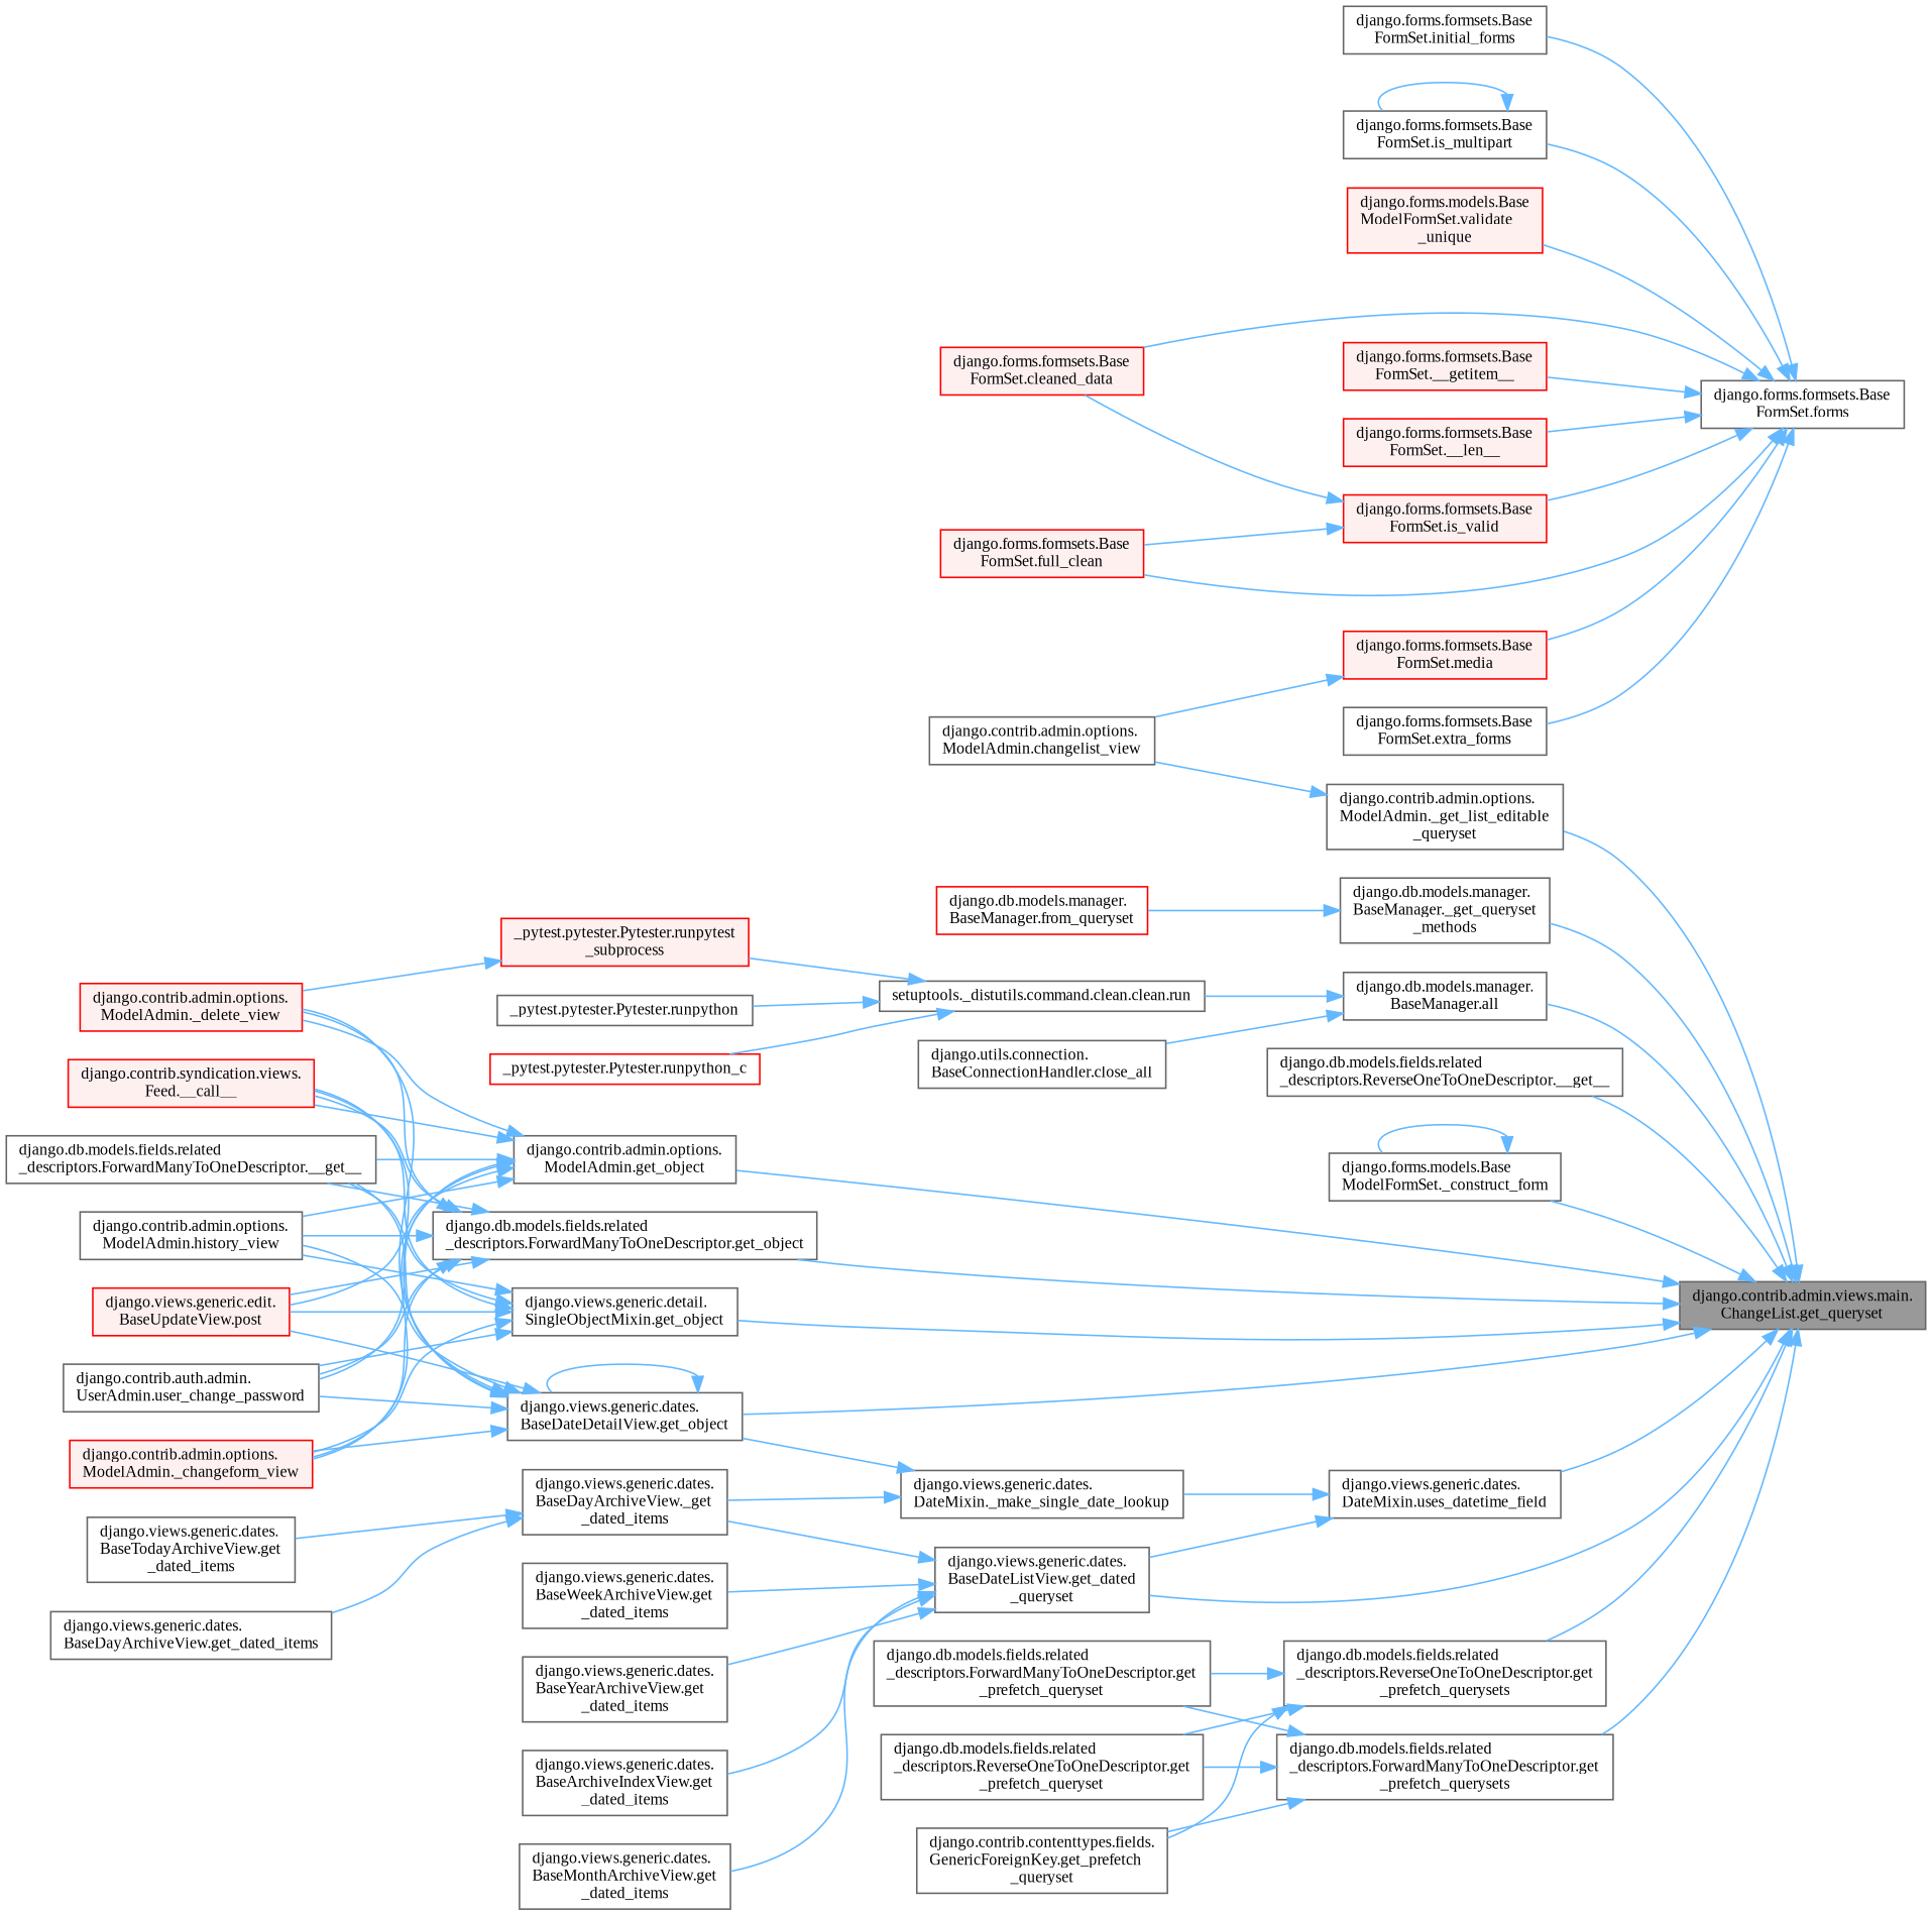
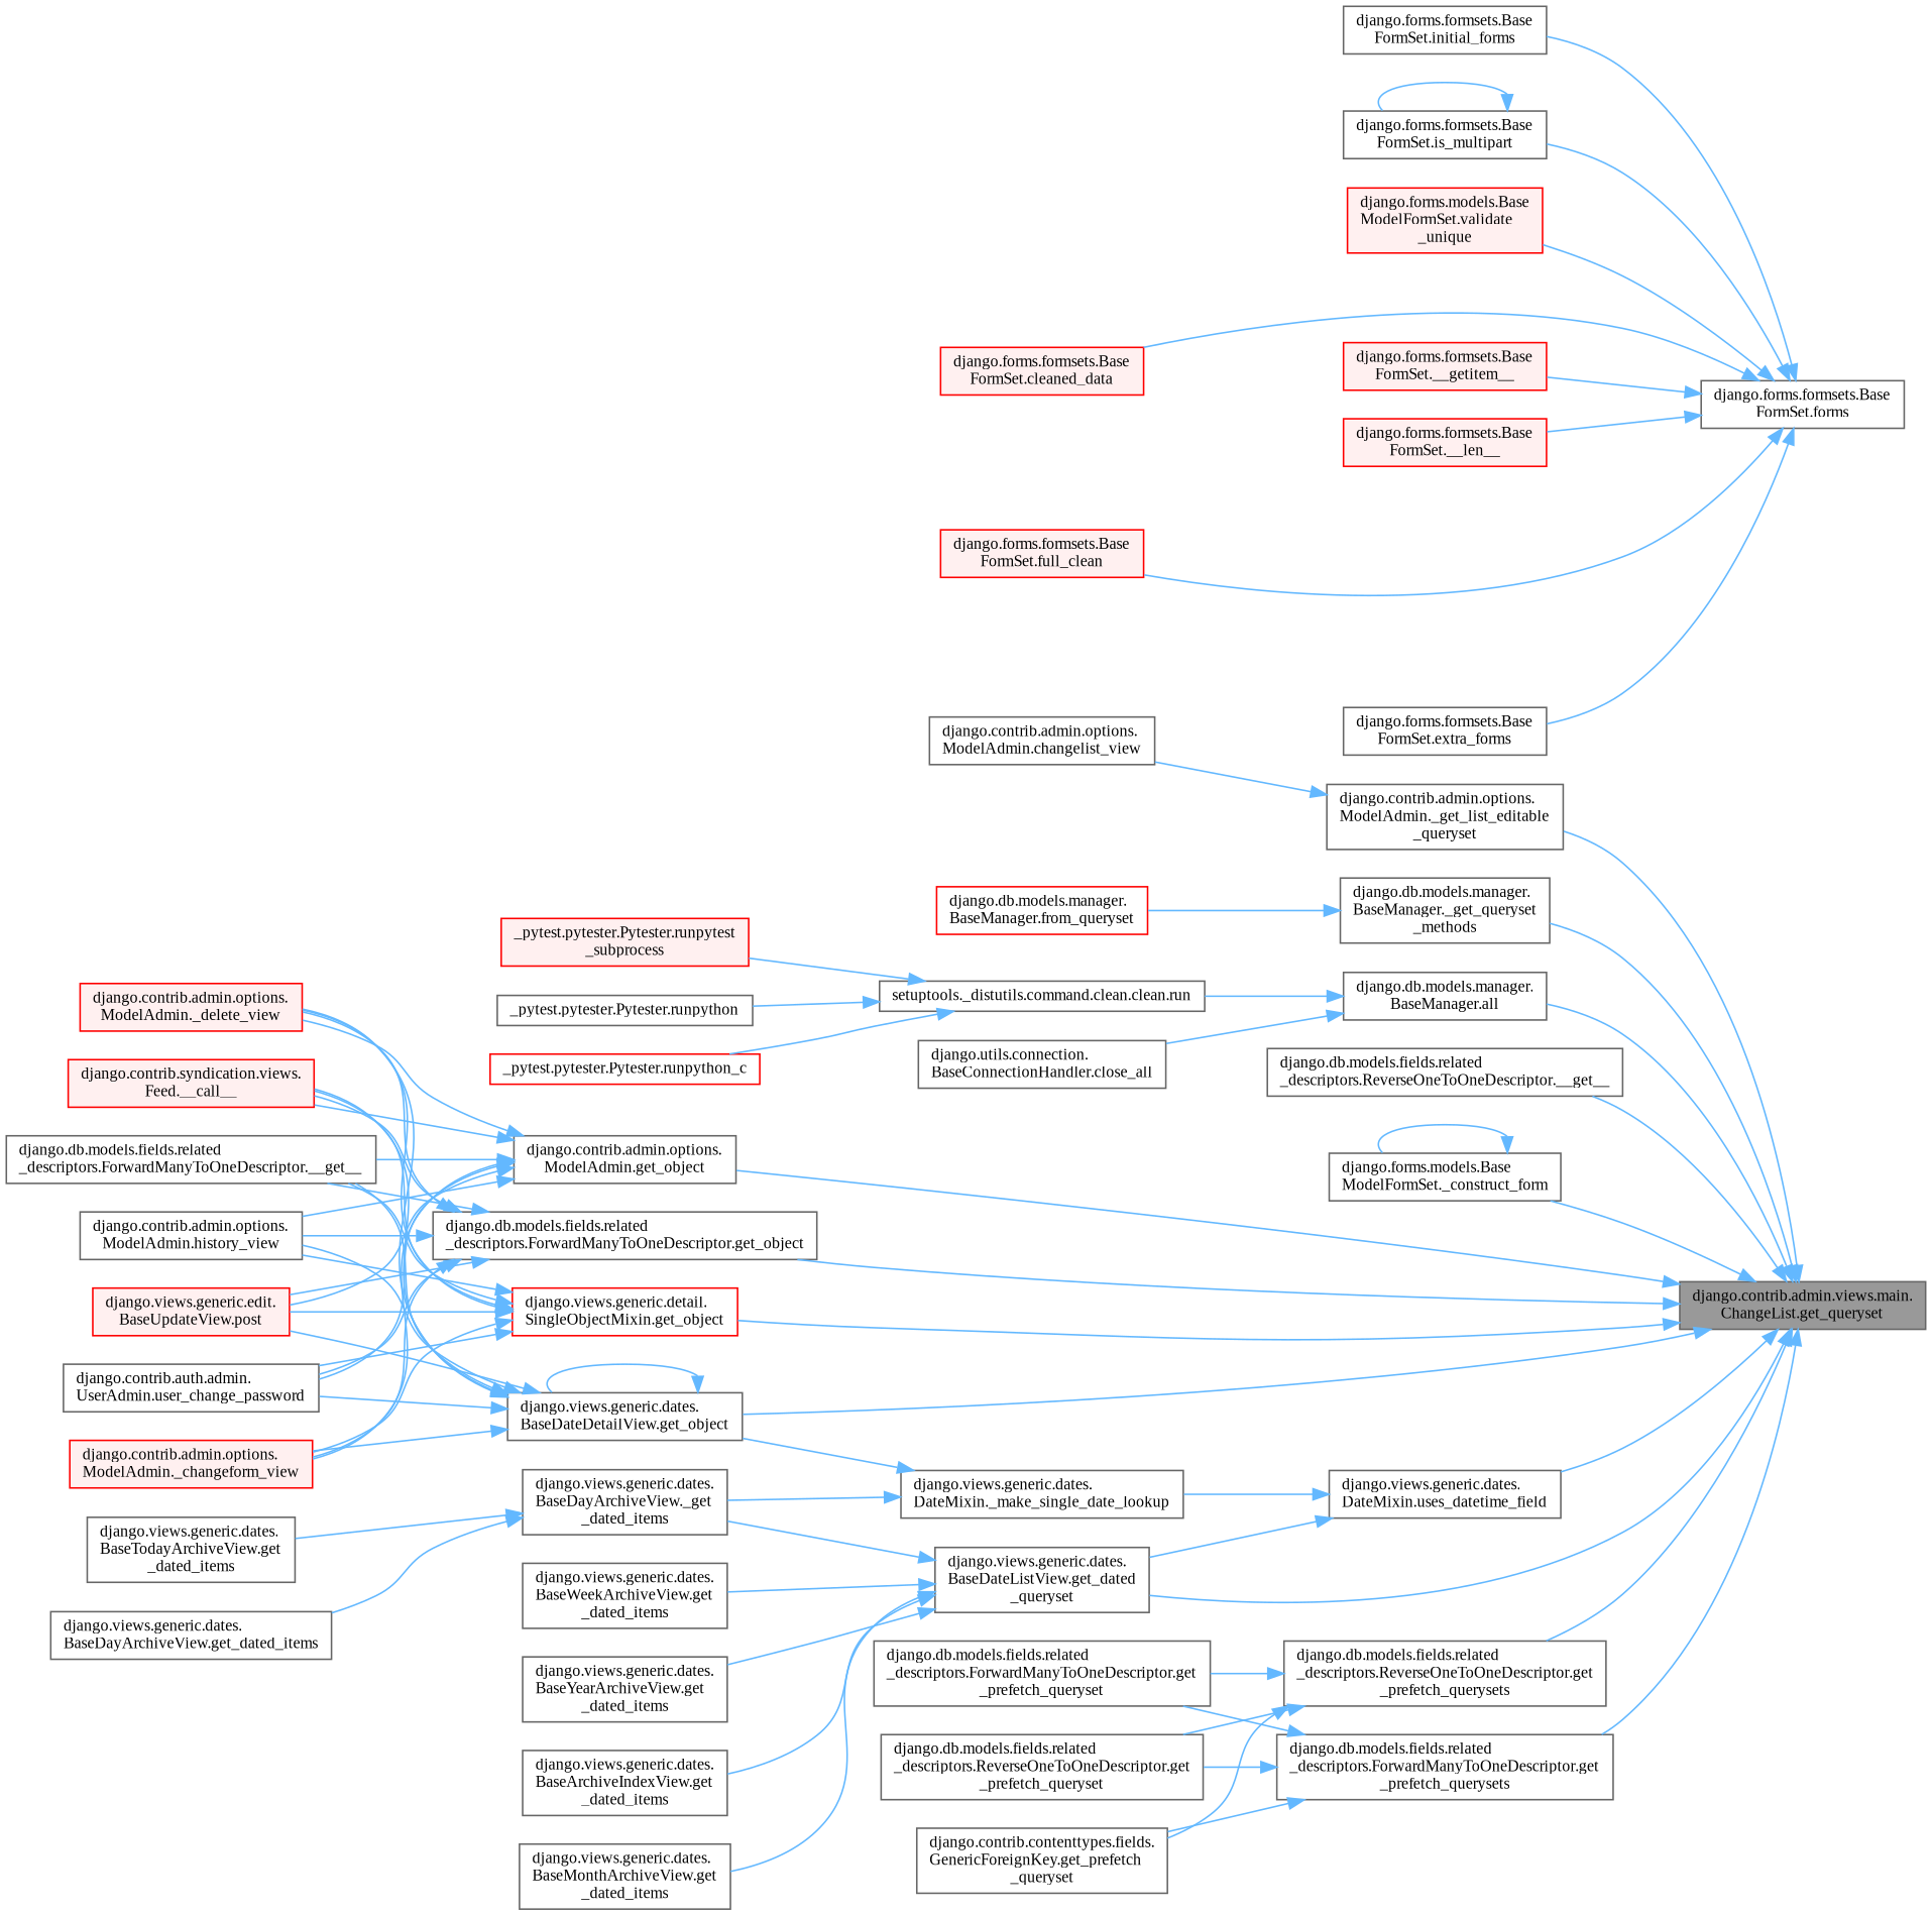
  digraph {
    fontname="Liberation Serif"
    rankdir=RL
    node [color=grey40 fillcolor=white fontname="Liberation Serif" fontsize=10 shape=box style=filled]
    edge [color=steelblue1 dir=back fontname="Liberation Serif" fontsize=10 labelfontname=Helvetica labelfontsize=10 style=solid]
    n1 [color=gray40 fillcolor=grey60 fontcolor=black height=0.2 label="django.contrib.admin.views.main.\lChangeList.get_queryset" width=0.4]
    n2 [height=0.2 label="django.db.models.fields.related\l_descriptors.ReverseOneToOneDescriptor.__get__" width=0.4]
    n3 [height=0.2 label="django.forms.models.Base\lModelFormSet._construct_form" width=0.4]
    n4 [height=0.2 label="django.contrib.admin.options.\lModelAdmin._get_list_editable\l_queryset" width=0.4]
    n5 [height=0.2 label="django.db.models.manager.\lBaseManager._get_queryset\l_methods" width=0.4]
    n6 [height=0.2 label="django.db.models.manager.\lBaseManager.all" width=0.4]
    n7 [height=0.2 label="django.views.generic.dates.\lBaseDateListView.get_dated\l_queryset" width=0.4]
    n8 [height=0.2 label="django.contrib.admin.options.\lModelAdmin.get_object" width=0.4]
    n9 [height=0.2 label="django.db.models.fields.related\l_descriptors.ForwardManyToOneDescriptor.get_object" width=0.4]
    n10 [height=0.2 label="django.views.generic.dates.\lBaseDateDetailView.get_object" width=0.4]
-   n11 [height=0.2 label="django.views.generic.detail.\lSingleObjectMixin.get_object" width=0.4]
+   n11 [color=red height=0.2 label="django.views.generic.detail.\lSingleObjectMixin.get_object" width=0.4]
    n12 [height=0.2 label="django.db.models.fields.related\l_descriptors.ForwardManyToOneDescriptor.get\l_prefetch_querysets" width=0.4]
    n13 [height=0.2 label="django.db.models.fields.related\l_descriptors.ReverseOneToOneDescriptor.get\l_prefetch_querysets" width=0.4]
    n14 [height=0.2 label="django.views.generic.dates.\lDateMixin.uses_datetime_field" width=0.4]
    n15 [height=0.2 label="django.contrib.admin.options.\lModelAdmin.changelist_view" width=0.4]
    n16 [color=red height=0.2 label="django.db.models.manager.\lBaseManager.from_queryset" width=0.4]
    n17 [height=0.2 label="django.utils.connection.\lBaseConnectionHandler.close_all" width=0.4]
    n18 [height=0.2 label="setuptools._distutils.command.clean.clean.run" width=0.4]
    n19 [height=0.2 label="django.views.generic.dates.\lBaseDayArchiveView._get\l_dated_items" width=0.4]
    n20 [height=0.2 label="django.views.generic.dates.\lBaseArchiveIndexView.get\l_dated_items" width=0.4]
    n21 [height=0.2 label="django.views.generic.dates.\lBaseMonthArchiveView.get\l_dated_items" width=0.4]
    n22 [height=0.2 label="django.views.generic.dates.\lBaseWeekArchiveView.get\l_dated_items" width=0.4]
    n23 [height=0.2 label="django.views.generic.dates.\lBaseYearArchiveView.get\l_dated_items" width=0.4]
    n24 [color=red fillcolor="#FFF0F0" height=0.2 label="django.contrib.admin.options.\lModelAdmin._changeform_view" width=0.4]
    n25 [color=red fillcolor="#FFF0F0" height=0.2 label="django.contrib.syndication.views.\lFeed.__call__" width=0.4]
    n26 [height=0.2 label="django.db.models.fields.related\l_descriptors.ForwardManyToOneDescriptor.__get__" width=0.4]
    n27 [color=red fillcolor="#FFF0F0" height=0.2 label="django.contrib.admin.options.\lModelAdmin._delete_view" width=0.4]
    n28 [height=0.2 label="django.contrib.admin.options.\lModelAdmin.history_view" width=0.4]
    n29 [color=red fillcolor="#FFF0F0" height=0.2 label="django.views.generic.edit.\lBaseUpdateView.post" width=0.4]
    n30 [height=0.2 label="django.contrib.auth.admin.\lUserAdmin.user_change_password" width=0.4]
    n31 [height=0.2 label="django.contrib.contenttypes.fields.\lGenericForeignKey.get_prefetch\l_queryset" width=0.4]
    n32 [height=0.2 label="django.db.models.fields.related\l_descriptors.ForwardManyToOneDescriptor.get\l_prefetch_queryset" width=0.4]
    n33 [height=0.2 label="django.db.models.fields.related\l_descriptors.ReverseOneToOneDescriptor.get\l_prefetch_queryset" width=0.4]
    n34 [height=0.2 label="django.views.generic.dates.\lDateMixin._make_single_date_lookup" width=0.4]
    n35 [height=0.2 label="django.forms.formsets.Base\lFormSet.forms" width=0.4]
    n36 [color=red fillcolor="#FFF0F0" height=0.2 label="django.forms.formsets.Base\lFormSet.__getitem__" width=0.4]
    n37 [color=red fillcolor="#FFF0F0" height=0.2 label="django.forms.formsets.Base\lFormSet.__len__" width=0.4]
    n38 [color=red fillcolor="#FFF0F0" height=0.2 label="django.forms.formsets.Base\lFormSet.cleaned_data" width=0.4]
    n39 [height=0.2 label="django.forms.formsets.Base\lFormSet.extra_forms" width=0.4]
    n40 [color=red fillcolor="#FFF0F0" height=0.2 label="django.forms.formsets.Base\lFormSet.full_clean" width=0.4]
    n41 [height=0.2 label="django.forms.formsets.Base\lFormSet.initial_forms" width=0.4]
    n42 [height=0.2 label="django.forms.formsets.Base\lFormSet.is_multipart" width=0.4]
-   n43 [color=red fillcolor="#FFF0F0" height=0.2 label="django.forms.formsets.Base\lFormSet.is_valid" width=0.4]
-   n44 [color=red fillcolor="#FFF0F0" height=0.2 label="django.forms.formsets.Base\lFormSet.media" width=0.4]
    n45 [color=red fillcolor="#FFF0F0" height=0.2 label="django.forms.models.Base\lModelFormSet.validate\l_unique" width=0.4]
    n46 [color=red fillcolor="#FFF0F0" height=0.2 label="_pytest.pytester.Pytester.runpytest\l_subprocess" width=0.4]
    n47 [height=0.2 label="_pytest.pytester.Pytester.runpython" width=0.4]
    n48 [color=red height=0.2 label="_pytest.pytester.Pytester.runpython_c" width=0.4]
    n49 [height=0.2 label="django.views.generic.dates.\lBaseDayArchiveView.get_dated_items" width=0.4]
    n50 [height=0.2 label="django.views.generic.dates.\lBaseTodayArchiveView.get\l_dated_items" width=0.4]
    n1 -> n2
    n1 -> n3
    n1 -> n4
    n1 -> n5
    n1 -> n6
    n1 -> n7
    n1 -> n8
    n1 -> n9
    n1 -> n10
    n1 -> n11
    n1 -> n12
    n1 -> n13
    n1 -> n14
    n3 -> n3
    n4 -> n15
    n5 -> n16
    n6 -> n17
    n6 -> n18
    n7 -> n19
    n7 -> n20
    n7 -> n21
    n7 -> n22
    n7 -> n23
    n8 -> n24
    n8 -> n25
    n8 -> n26
    n8 -> n27
    n8 -> n28
    n8 -> n29
    n8 -> n30
    n9 -> n24
    n9 -> n25
    n9 -> n26
    n9 -> n27
    n9 -> n28
    n9 -> n29
    n9 -> n30
    n10 -> n10
    n10 -> n24
    n10 -> n25
    n10 -> n26
    n10 -> n27
    n10 -> n28
    n10 -> n29
    n10 -> n30
    n11 -> n24
    n11 -> n25
    n11 -> n26
-   n46 -> n27
+   n11 -> n27
    n11 -> n28
    n11 -> n29
    n11 -> n30
    n12 -> n31
    n12 -> n32
    n12 -> n33
    n13 -> n31
    n13 -> n32
    n13 -> n33
    n14 -> n7
    n14 -> n34
    n18 -> n46
    n18 -> n47
    n18 -> n48
    n19 -> n49
    n19 -> n50
    n34 -> n10
    n34 -> n19
    n35 -> n36
    n35 -> n37
    n35 -> n38
    n35 -> n39
    n35 -> n40
    n35 -> n41
    n35 -> n42
-   n35 -> n43
-   n35 -> n44
    n35 -> n45
    n42 -> n42
-   n43 -> n38
-   n43 -> n40
-   n44 -> n15
  }
